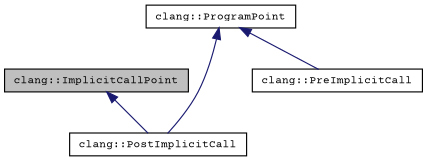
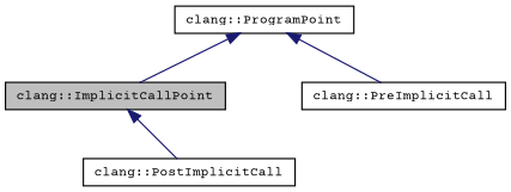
  digraph {
    fontname="Courier Prime"
    node [color=black fontname="Courier Prime" fontsize=10 shape=record]
    edge [color=midnightblue dir=back fontname="Courier Prime" fontsize=10 labelfontname=Helvetica labelfontsize=10 style=solid]
    n1 [fillcolor=grey75 fontcolor=black height=0.2 label="clang::ImplicitCallPoint" style=filled width=0.4]
    n2 [height=0.2 label="clang::PostImplicitCall" width=0.4]
    n3 [height=0.2 label="clang::PreImplicitCall" width=0.4]
    n4 [height=0.2 label="clang::ProgramPoint" width=0.4]
    n1 -> n2
-   n4 -> n2
+   n4 -> n1
    n4 -> n3
  }
